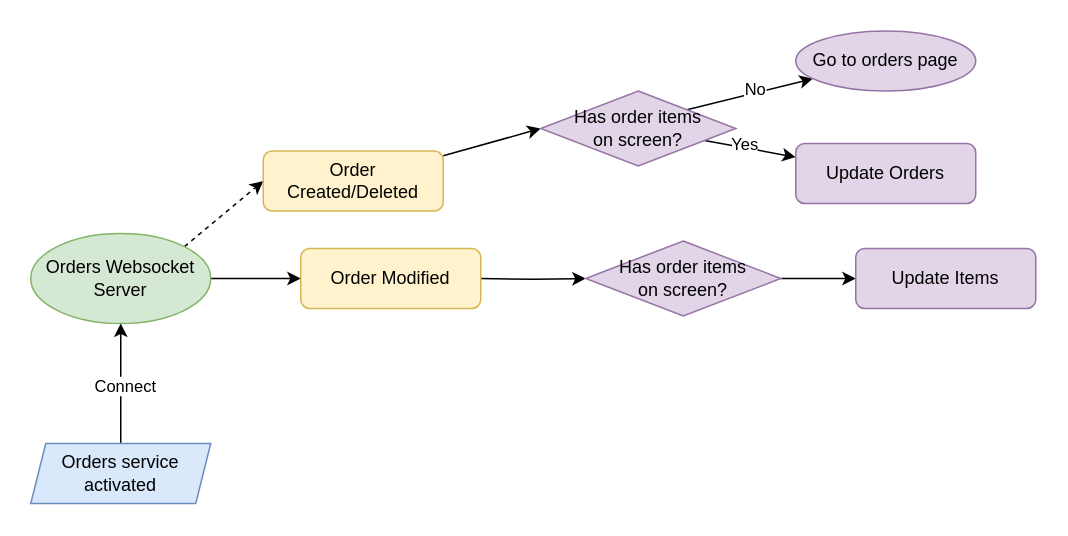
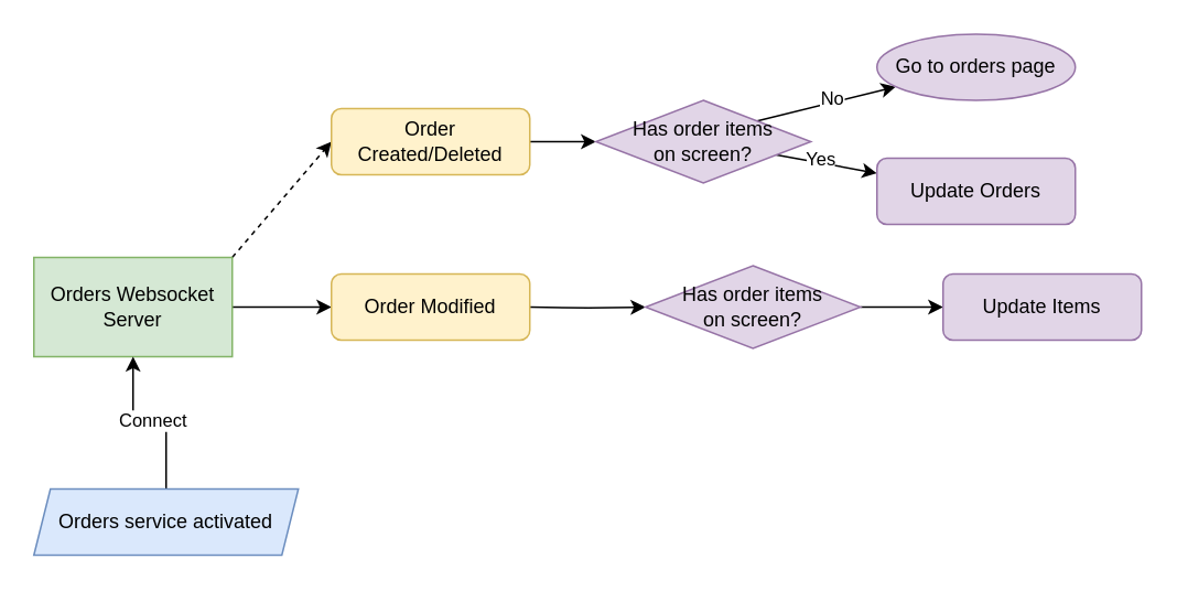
  <mxCell id="0" />
  <mxCell id="1" parent="0" />
  <mxCell id="2" style="edgeStyle=orthogonalEdgeStyle;rounded=0;orthogonalLoop=1;jettySize=auto;html=1;entryX=0;entryY=0.5;entryDx=0;entryDy=0;" edge="1" parent="1" source="4"><mxGeometry relative="1" as="geometry"><mxPoint x="200" y="185" as="targetPoint" /></mxGeometry></mxCell>
  <mxCell id="3" style="rounded=1;orthogonalLoop=1;jettySize=auto;html=1;exitX=1;exitY=0;exitDx=0;exitDy=0;entryX=0;entryY=0.5;entryDx=0;entryDy=0;strokeColor=default;dashed=1;" edge="1" parent="1" source="4" target="14"><mxGeometry relative="1" as="geometry" /></mxCell>
- <mxCell id="4" value="Orders Websocket&lt;div&gt;Server&lt;/div&gt;" style="ellipse;whiteSpace=wrap;html=1;fillColor=#d5e8d4;strokeColor=#82b366;" vertex="1" parent="1"><mxGeometry x="20" y="155" width="120" height="60" as="geometry" /></mxCell>
+ <mxCell id="4" value="Orders Websocket&lt;div&gt;Server&lt;/div&gt;" style="whiteSpace=wrap;html=1;fillColor=#d5e8d4;strokeColor=#82b366;rounded=0;" vertex="1" parent="1"><mxGeometry x="20" y="155" width="120" height="60" as="geometry" /></mxCell>
  <mxCell id="5" style="edgeStyle=orthogonalEdgeStyle;rounded=0;orthogonalLoop=1;jettySize=auto;html=1;entryX=0;entryY=0.5;entryDx=0;entryDy=0;" edge="1" parent="1" target="7"><mxGeometry relative="1" as="geometry"><mxPoint x="320" y="185" as="sourcePoint" /><mxPoint x="380" y="185" as="targetPoint" /></mxGeometry></mxCell>
  <mxCell id="6" style="edgeStyle=orthogonalEdgeStyle;rounded=0;orthogonalLoop=1;jettySize=auto;html=1;exitX=1;exitY=0.5;exitDx=0;exitDy=0;entryX=0;entryY=0.5;entryDx=0;entryDy=0;" edge="1" parent="1" source="7" target="8"><mxGeometry relative="1" as="geometry" /></mxCell>
  <mxCell id="7" value="Has order items&lt;br&gt;on screen?" style="rhombus;whiteSpace=wrap;html=1;fillColor=#e1d5e7;strokeColor=#9673a6;" vertex="1" parent="1"><mxGeometry x="390" y="160" width="130" height="50" as="geometry" /></mxCell>
  <mxCell id="8" value="Update Items" style="rounded=1;whiteSpace=wrap;html=1;fillColor=#e1d5e7;strokeColor=#9673a6;" vertex="1" parent="1"><mxGeometry x="570" y="165" width="120" height="40" as="geometry" /></mxCell>
  <mxCell id="9" value="Order Modified" style="rounded=1;whiteSpace=wrap;html=1;fillColor=#fff2cc;strokeColor=#d6b656;" vertex="1" parent="1"><mxGeometry x="200" y="165" width="120" height="40" as="geometry" /></mxCell>
  <mxCell id="10" style="edgeStyle=orthogonalEdgeStyle;rounded=0;orthogonalLoop=1;jettySize=auto;html=1;entryX=0.5;entryY=1;entryDx=0;entryDy=0;" edge="1" parent="1" source="12" target="4"><mxGeometry relative="1" as="geometry" /></mxCell>
  <mxCell id="11" value="Connect" style="edgeLabel;html=1;align=center;verticalAlign=middle;resizable=0;points=[];" vertex="1" connectable="0" parent="10"><mxGeometry x="-0.013" y="-2" relative="1" as="geometry"><mxPoint as="offset" /></mxGeometry></mxCell>
- <mxCell id="12" value="Orders service activated" style="shape=parallelogram;perimeter=parallelogramPerimeter;whiteSpace=wrap;html=1;fixedSize=1;size=10;fillColor=#dae8fc;strokeColor=#6c8ebf;" vertex="1" parent="1"><mxGeometry x="20" y="295" width="120" height="40" as="geometry" /></mxCell>
+ <mxCell id="12" value="Orders service activated" style="shape=parallelogram;perimeter=parallelogramPerimeter;whiteSpace=wrap;html=1;fixedSize=1;size=10;fillColor=#dae8fc;strokeColor=#6c8ebf;" vertex="1" parent="1"><mxGeometry x="20" y="295" width="160" height="40" as="geometry" /></mxCell>
  <mxCell id="13" style="edgeStyle=none;rounded=0;orthogonalLoop=1;jettySize=auto;html=1;entryX=0;entryY=0.5;entryDx=0;entryDy=0;" edge="1" parent="1" source="14" target="19"><mxGeometry relative="1" as="geometry" /></mxCell>
- <mxCell id="14" value="Order Created/Deleted" style="rounded=1;whiteSpace=wrap;html=1;fillColor=#fff2cc;strokeColor=#d6b656;" vertex="1" parent="1"><mxGeometry x="175" y="100" width="120" height="40" as="geometry" /></mxCell>
+ <mxCell id="14" value="Order Created/Deleted" style="rounded=1;whiteSpace=wrap;html=1;fillColor=#fff2cc;strokeColor=#d6b656;" vertex="1" parent="1"><mxGeometry x="200" y="65" width="120" height="40" as="geometry" /></mxCell>
  <mxCell id="15" style="edgeStyle=none;rounded=0;orthogonalLoop=1;jettySize=auto;html=1;" edge="1" parent="1" source="19" target="20"><mxGeometry relative="1" as="geometry" /></mxCell>
  <mxCell id="16" value="Yes" style="edgeLabel;html=1;align=center;verticalAlign=middle;resizable=0;points=[];" vertex="1" connectable="0" parent="15"><mxGeometry x="-0.16" y="2" relative="1" as="geometry"><mxPoint as="offset" /></mxGeometry></mxCell>
  <mxCell id="17" style="edgeStyle=none;rounded=0;orthogonalLoop=1;jettySize=auto;html=1;exitX=1;exitY=0;exitDx=0;exitDy=0;" edge="1" parent="1" source="19" target="21"><mxGeometry relative="1" as="geometry" /></mxCell>
  <mxCell id="18" value="No" style="edgeLabel;html=1;align=center;verticalAlign=middle;resizable=0;points=[];" vertex="1" connectable="0" parent="17"><mxGeometry x="0.082" y="3" relative="1" as="geometry"><mxPoint as="offset" /></mxGeometry></mxCell>
  <mxCell id="19" value="Has order items&lt;br&gt;on screen?" style="rhombus;whiteSpace=wrap;html=1;fillColor=#e1d5e7;strokeColor=#9673a6;" vertex="1" parent="1"><mxGeometry x="360" y="60" width="130" height="50" as="geometry" /></mxCell>
  <mxCell id="20" value="Update Orders" style="rounded=1;whiteSpace=wrap;html=1;fillColor=#e1d5e7;strokeColor=#9673a6;" vertex="1" parent="1"><mxGeometry x="530" y="95" width="120" height="40" as="geometry" /></mxCell>
  <mxCell id="21" value="Go to orders page" style="ellipse;whiteSpace=wrap;html=1;fillColor=#e1d5e7;strokeColor=#9673a6;" vertex="1" parent="1"><mxGeometry x="530" y="20" width="120" height="40" as="geometry" /></mxCell>
